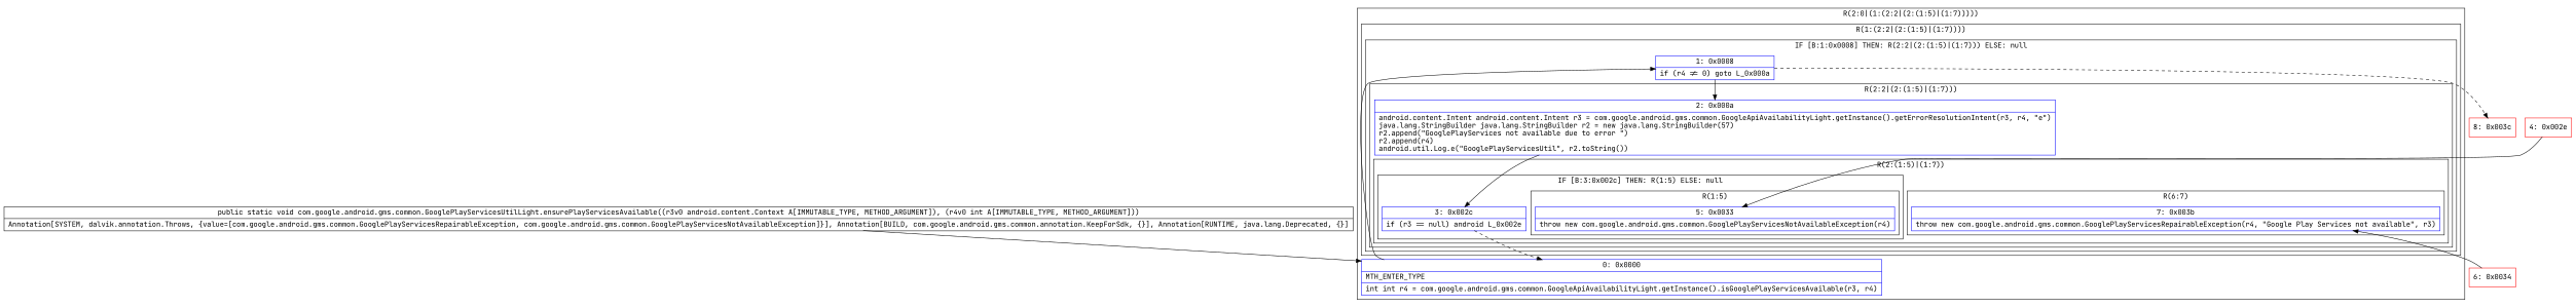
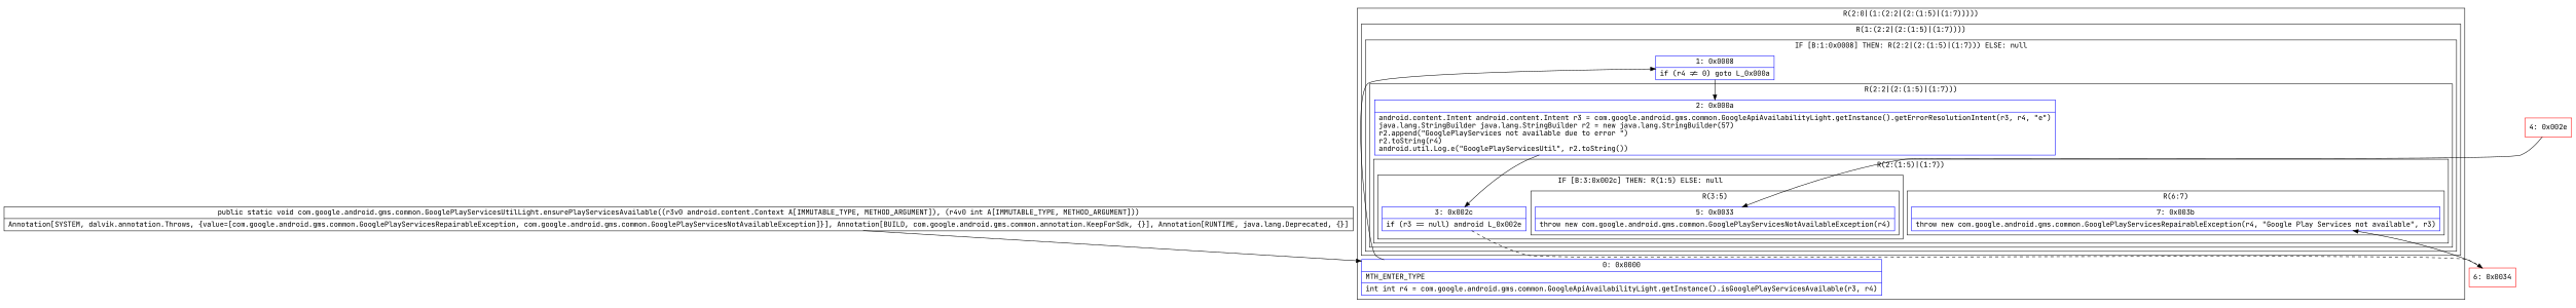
  digraph {
    fontname="JetBrains Mono"
    node [color=blue fontname="JetBrains Mono" shape=record]
    edge [fontname="JetBrains Mono"]
    n1 [label="{5\:\ 0x0033|throw new com.google.android.gms.common.GooglePlayServicesNotAvailableException(r4)\l}"]
    n2 [label="{3\:\ 0x002c|if (r3 == null) android L_0x002e\l}"]
    n3 [label="{7\:\ 0x003b|throw new com.google.android.gms.common.GooglePlayServicesRepairableException(r4, \"Google Play Services not available\", r3)\l}"]
-   n4 [label="{2\:\ 0x000a|android.content.Intent android.content.Intent r3 = com.google.android.gms.common.GoogleApiAvailabilityLight.getInstance().getErrorResolutionIntent(r3, r4, \"e\")\ljava.lang.StringBuilder java.lang.StringBuilder r2 = new java.lang.StringBuilder(57)\lr2.append(\"GooglePlayServices not available due to error \")\lr2.append(r4)\landroid.util.Log.e(\"GooglePlayServicesUtil\", r2.toString())\l}"]
+   n4 [label="{2\:\ 0x000a|android.content.Intent android.content.Intent r3 = com.google.android.gms.common.GoogleApiAvailabilityLight.getInstance().getErrorResolutionIntent(r3, r4, \"e\")\ljava.lang.StringBuilder java.lang.StringBuilder r2 = new java.lang.StringBuilder(57)\lr2.append(\"GooglePlayServices not available due to error \")\lr2.toString(r4)\landroid.util.Log.e(\"GooglePlayServicesUtil\", r2.toString())\l}"]
    n5 [label="{1\:\ 0x0008|if (r4 != 0) goto L_0x000a\l}"]
    n6 [label="{0\:\ 0x0000|MTH_ENTER_TYPE\l|int int r4 = com.google.android.gms.common.GoogleApiAvailabilityLight.getInstance().isGooglePlayServicesAvailable(r3, r4)\l}"]
    n7 [color=red label="{6\:\ 0x0034}"]
-   n8 [color=red label="{8\:\ 0x003c}"]
    n9 [color=red label="{4\:\ 0x002e}"]
    n10 [label="{public static void com.google.android.gms.common.GooglePlayServicesUtilLight.ensurePlayServicesAvailable((r3v0 android.content.Context A[IMMUTABLE_TYPE, METHOD_ARGUMENT]), (r4v0 int A[IMMUTABLE_TYPE, METHOD_ARGUMENT]))  | Annotation[SYSTEM, dalvik.annotation.Throws, \{value=[com.google.android.gms.common.GooglePlayServicesRepairableException, com.google.android.gms.common.GooglePlayServicesNotAvailableException]\}], Annotation[BUILD, com.google.android.gms.common.annotation.KeepForSdk, \{\}], Annotation[RUNTIME, java.lang.Deprecated, \{\}]\l}" color=""]
    subgraph cluster_1 {
      label="R(2:0|(1:(2:2|(2:(1:5)|(1:7)))))"
      n6
      subgraph cluster_2 {
        label="R(1:(2:2|(2:(1:5)|(1:7))))"
        subgraph cluster_3 {
          label="IF [B:1:0x0008] THEN: R(2:2|(2:(1:5)|(1:7))) ELSE: null"
          n5
          subgraph cluster_4 {
            label="R(2:2|(2:(1:5)|(1:7)))"
            n4
            subgraph cluster_5 {
              label="R(2:(1:5)|(1:7))"
              subgraph cluster_6 {
                label="IF [B:3:0x002c] THEN: R(1:5) ELSE: null"
                n2
                subgraph cluster_7 {
-                 label="R(1:5)"
+                 label="R(3:5)"
                  n1
                }
              }
              subgraph cluster_8 {
                label="R(6:7)"
                n3
              }
            }
          }
        }
      }
    }
-   n2 -> n6 [style=dashed]
+   n2 -> n7 [style=dashed]
    n4 -> n2
    n5 -> n4
-   n5 -> n8 [style=dashed]
    n6 -> n5
    n7 -> n3
    n9 -> n1
    n10 -> n6
  }
